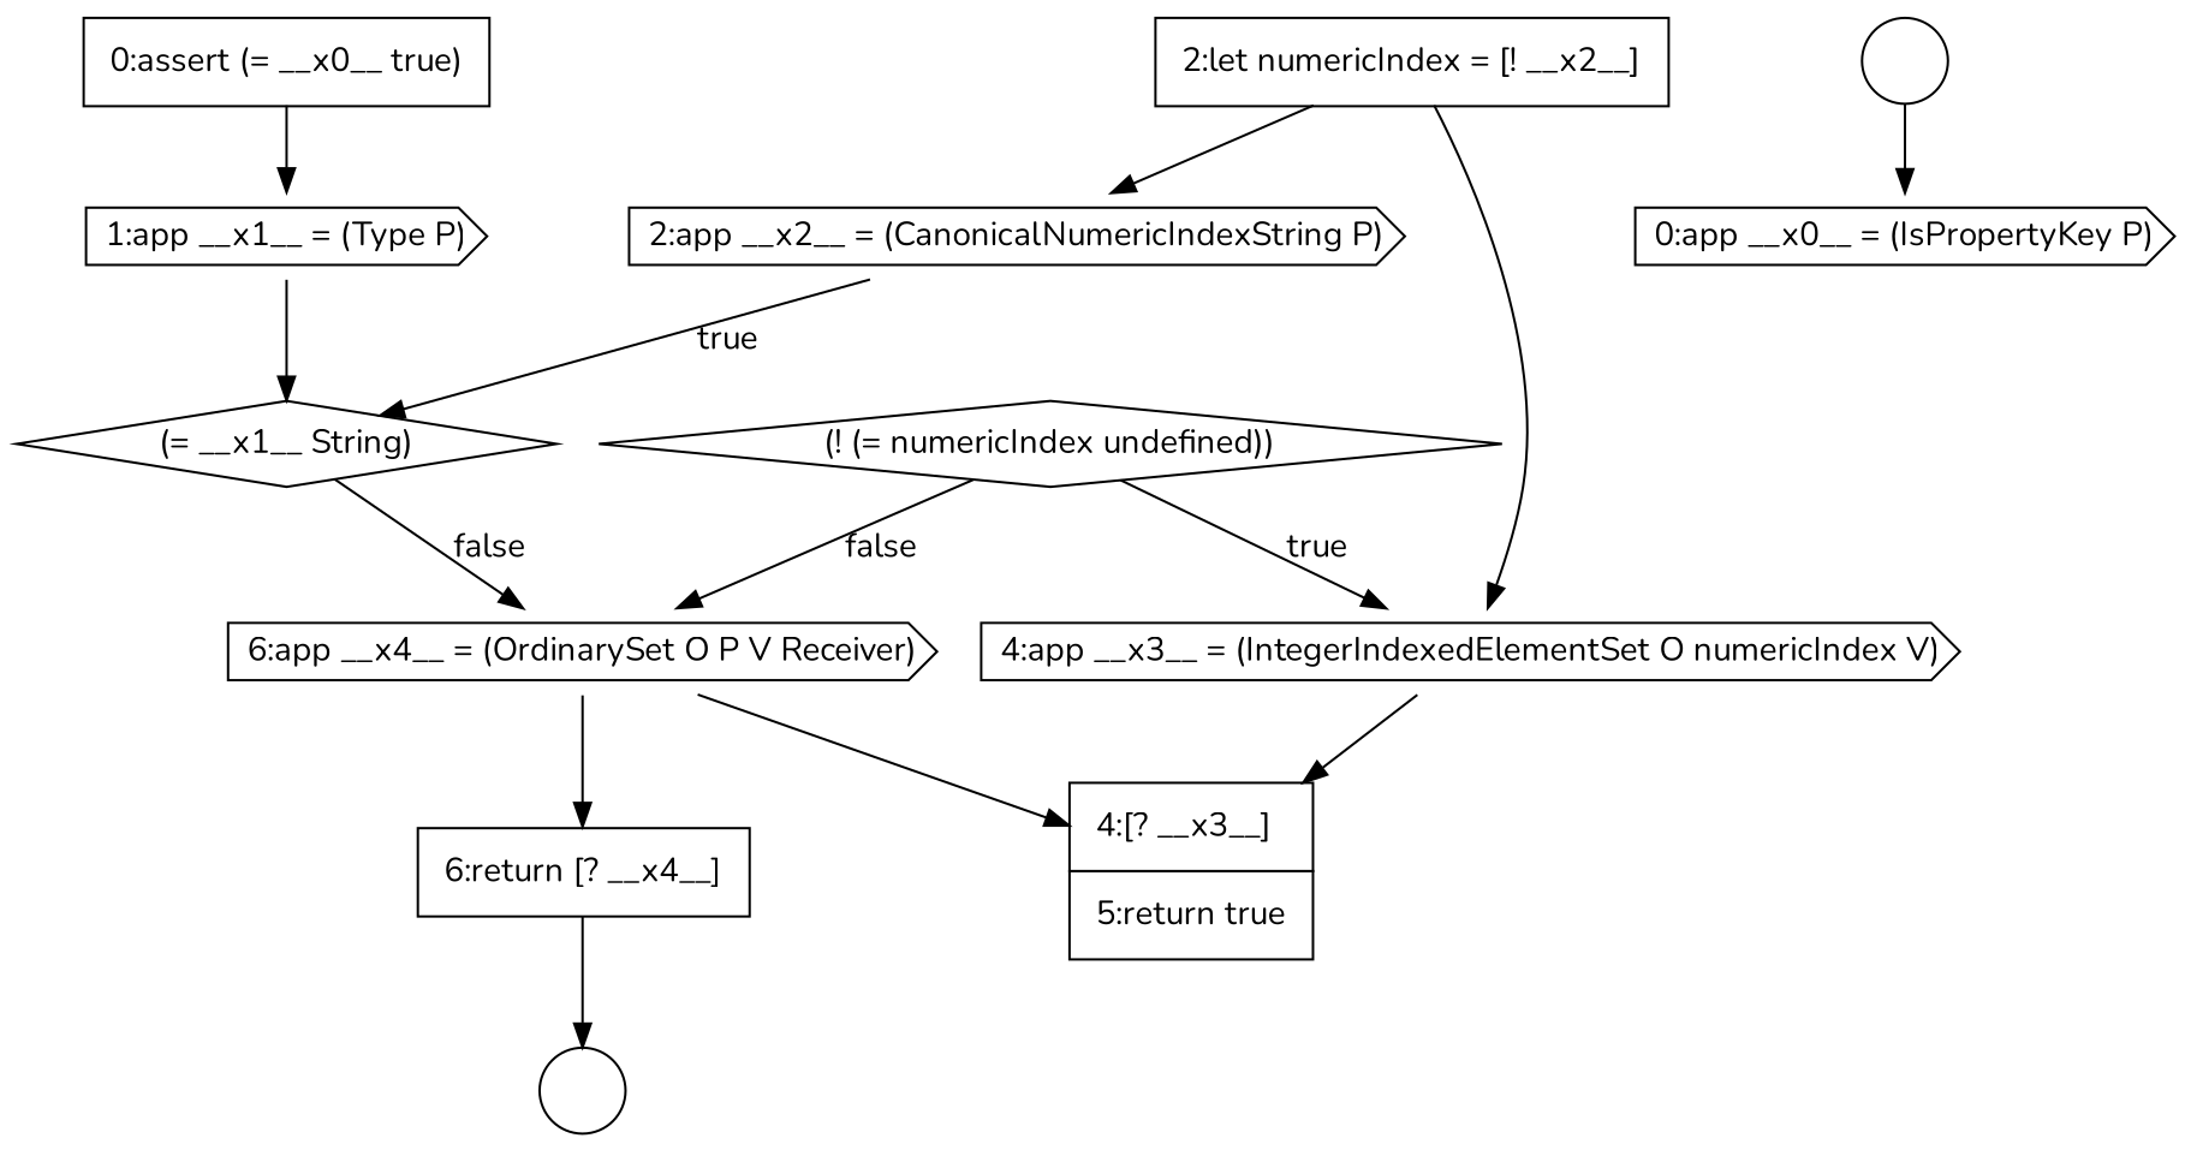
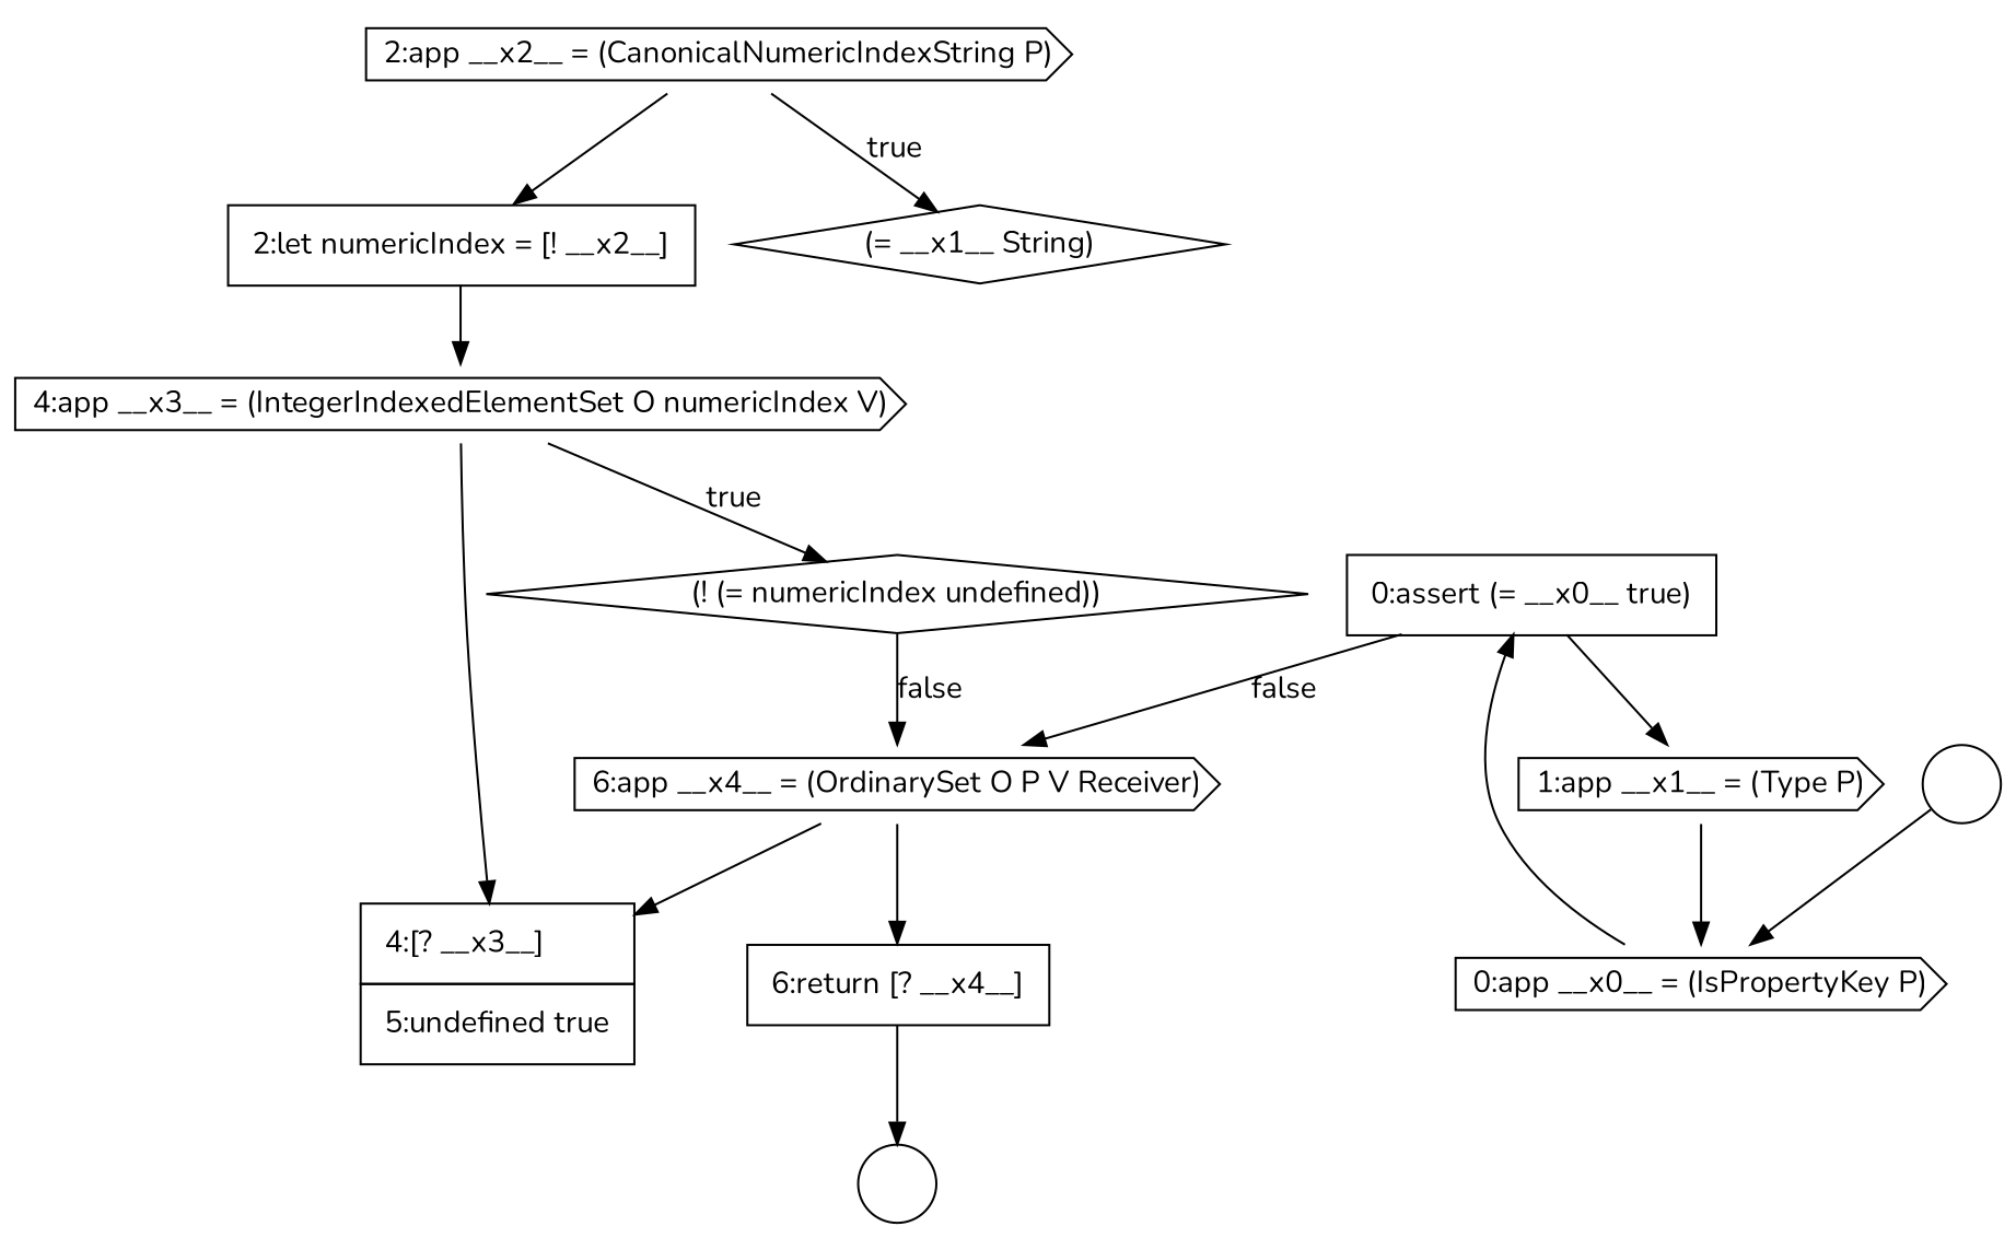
  digraph {
    fontname=Nunito
    node [color=black fillcolor=white fontname=Nunito shape=cds style=filled]
    edge [color=black fontname=Nunito]
-   n1 [label=<<font color="black">     <table border="0" cellborder="1" cellspacing="0" cellpadding="10">       <tr><td align="left">4:[? __x3__]</td></tr>       <tr><td align="left">5:return true</td></tr>     </table>   </font>> margin=0 shape=none]
+   n1 [label=<<font color="black">     <table border="0" cellborder="1" cellspacing="0" cellpadding="10">       <tr><td align="left">4:[? __x3__]</td></tr>       <tr><td align="left">5:undefined true</td></tr>     </table>   </font>> margin=0 shape=none]
    n2 [label=<<font color="black">6:app __x4__ = (OrdinarySet O P V Receiver)</font>>]
    n3 [label=<<font color="black">     <table border="0" cellborder="1" cellspacing="0" cellpadding="10">       <tr><td align="left">6:return [? __x4__]</td></tr>     </table>   </font>> margin=0 shape=none]
    n4 [label=<<font color="black">4:app __x3__ = (IntegerIndexedElementSet O numericIndex V)</font>>]
    n5 [label=<<font color="black">1:app __x1__ = (Type P)</font>>]
    n6 [label=<<font color="black">(= __x1__ String)</font>> shape=diamond]
    n7 [label=" " shape=circle]
    n8 [label=<<font color="black">0:app __x0__ = (IsPropertyKey P)</font>>]
    n9 [label=<<font color="black">     <table border="0" cellborder="1" cellspacing="0" cellpadding="10">       <tr><td align="left">0:assert (= __x0__ true)</td></tr>     </table>   </font>> margin=0 shape=none]
    n10 [label=<<font color="black">     <table border="0" cellborder="1" cellspacing="0" cellpadding="10">       <tr><td align="left">2:let numericIndex = [! __x2__]</td></tr>     </table>   </font>> margin=0 shape=none]
    n11 [label=<<font color="black">(! (= numericIndex undefined))</font>> shape=diamond]
    n12 [label=<<font color="black">2:app __x2__ = (CanonicalNumericIndexString P)</font>>]
    n13 [label=" " shape=circle]
    n2 -> n1
    n2 -> n3
    n3 -> n7
    n4 -> n1
-   n5 -> n6
-   n6 -> n2 [label=<<font color="black">false</font>>]
+   n5 -> n8
+   n9 -> n2 [label=<<font color="black">false</font>>]
+   n8 -> n9
    n9 -> n5
    n10 -> n4
    n11 -> n2 [label=<<font color="black">false</font>>]
-   n11 -> n4 [label=<<font color="black">true</font>>]
+   n4 -> n11 [label=<<font color="black">true</font>>]
    n12 -> n6 [label=<<font color="black">true</font>>]
-   n10 -> n12
+   n12 -> n10
    n13 -> n8
  }
